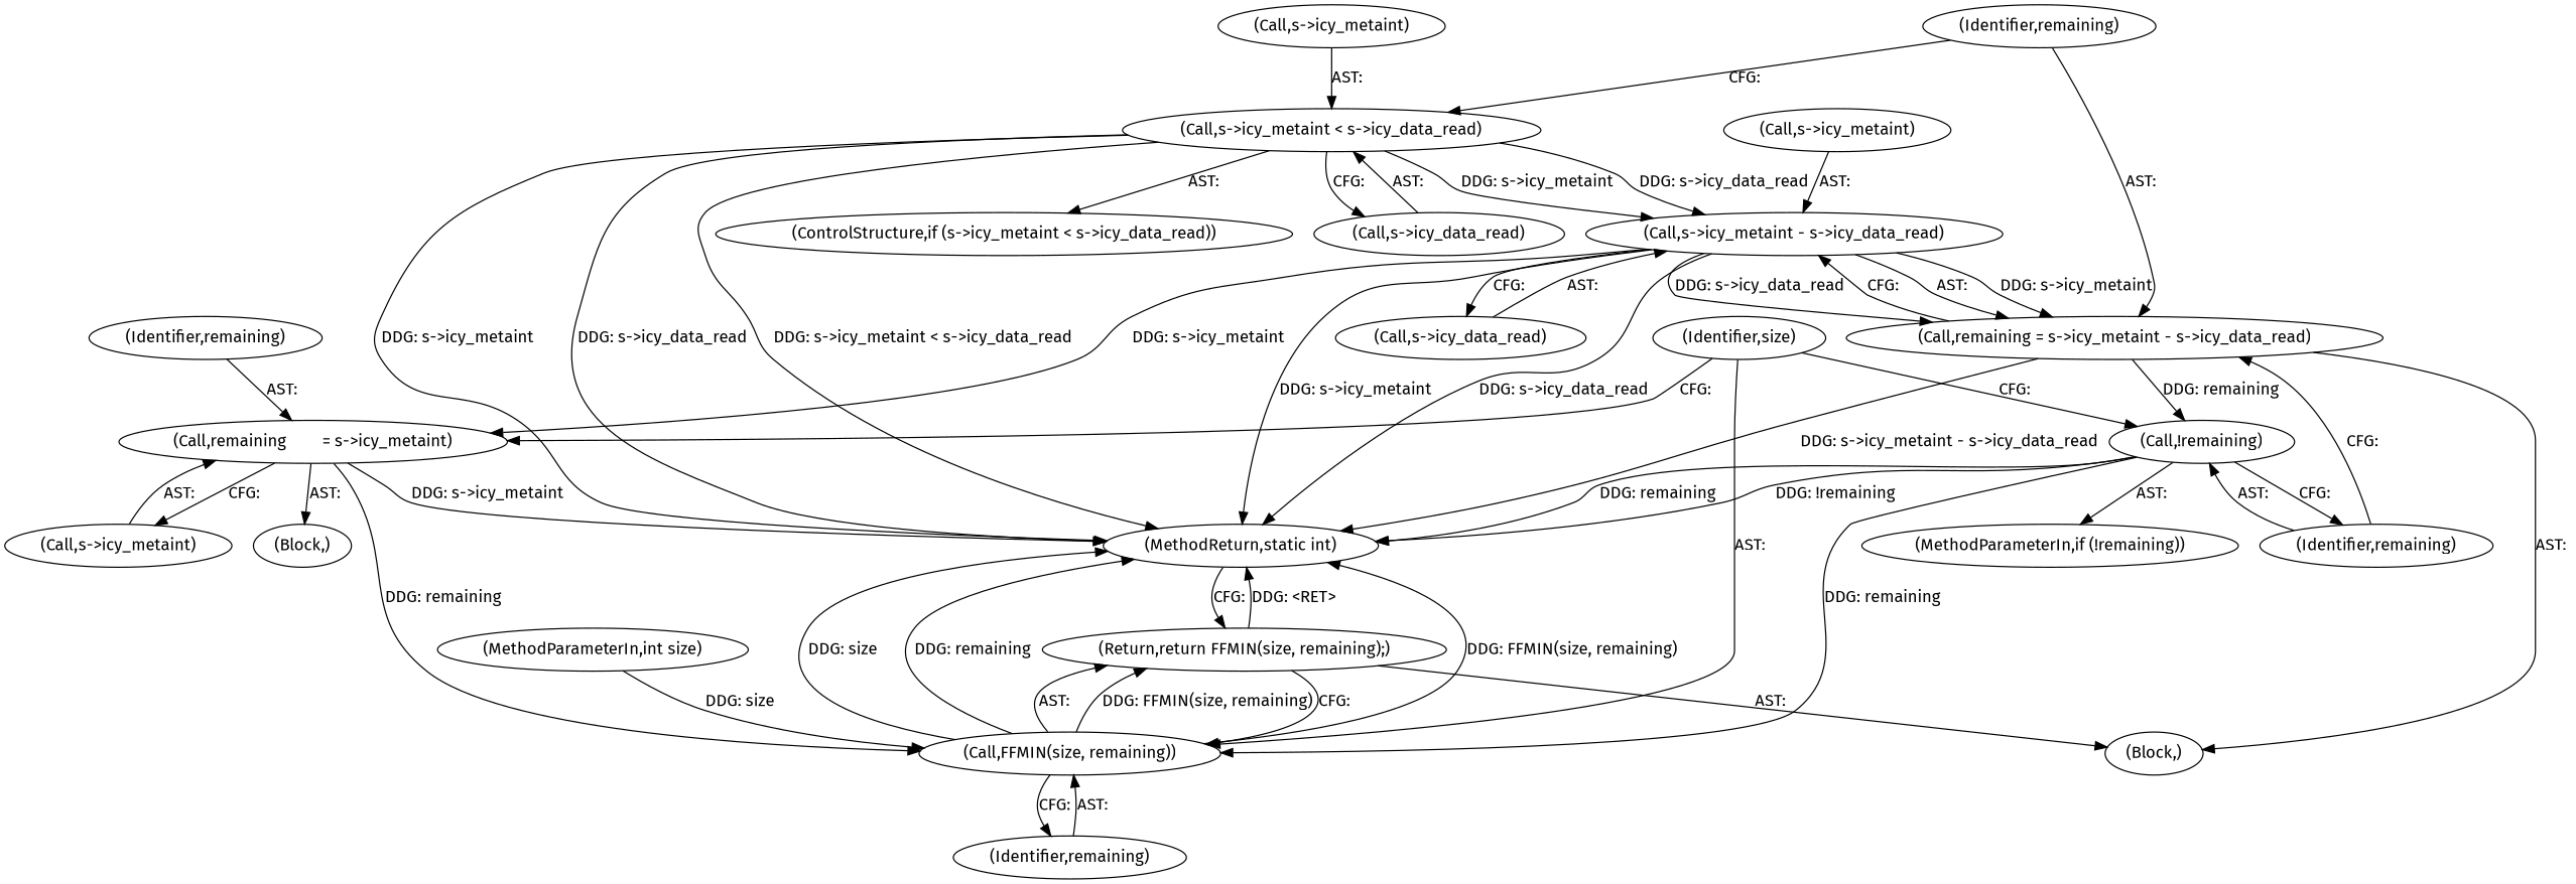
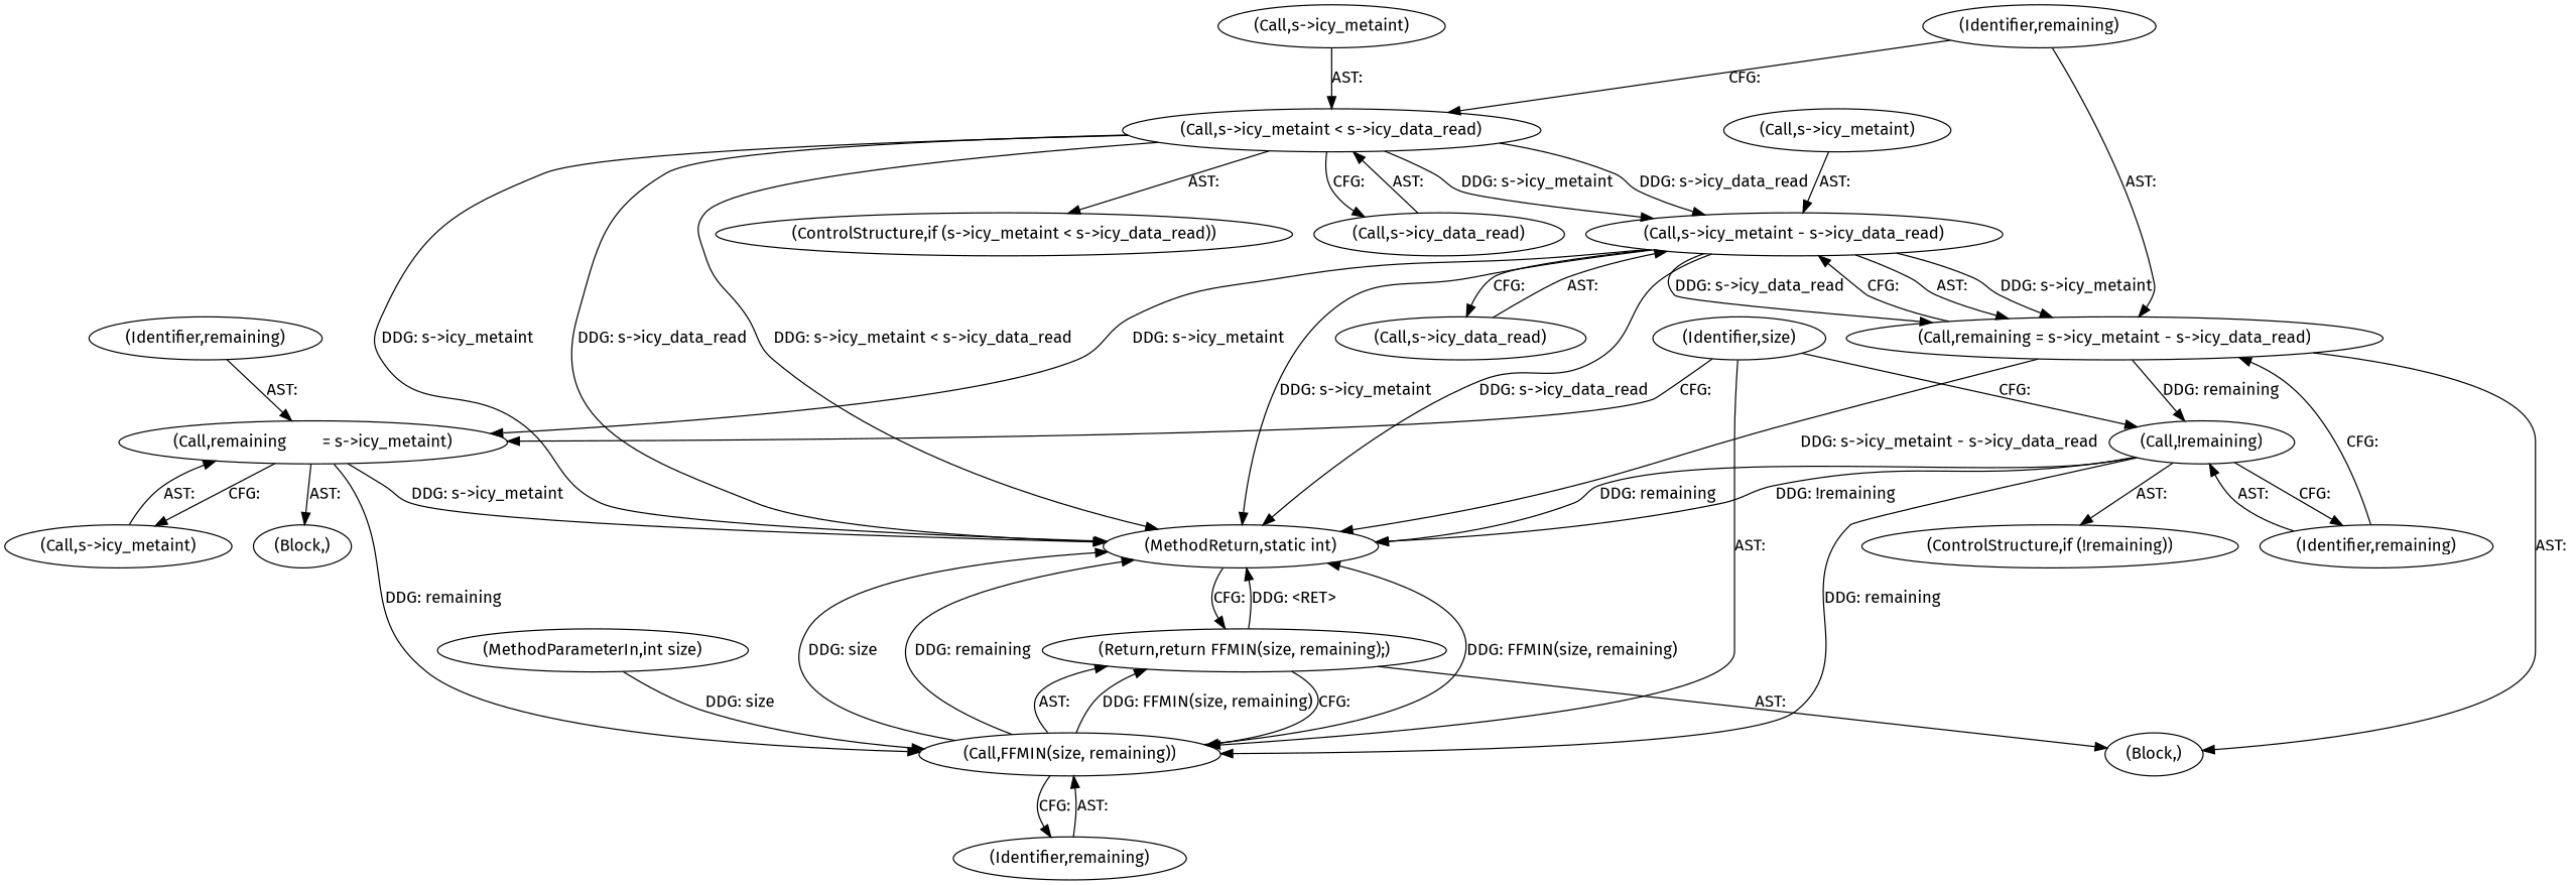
  digraph {
    fontname="Fira Sans"
    node [fontname="Fira Sans"]
    edge [fontname="Fira Sans"]
    n1 [label="(Call,s->icy_metaint - s->icy_data_read)"]
    n2 [label="(Call,remaining = s->icy_metaint - s->icy_data_read)"]
    n3 [label="(Call,remaining        = s->icy_metaint)"]
    n4 [label="(MethodReturn,static int)"]
    n5 [label="(Call,s->icy_data_read)"]
    n6 [label="(Call,!remaining)"]
    n7 [label="(Block,)"]
    n8 [label="(Call,FFMIN(size, remaining))"]
    n9 [label="(Call,s->icy_metaint)"]
    n10 [label="(Block,)"]
    n11 [label="(Return,return FFMIN(size, remaining);)"]
    n12 [label="(Call,s->icy_metaint < s->icy_data_read)"]
    n13 [label="(ControlStructure,if (s->icy_metaint < s->icy_data_read))"]
    n14 [label="(Call,s->icy_data_read)"]
-   n15 [label="(MethodParameterIn,if (!remaining))"]
+   n15 [label="(ControlStructure,if (!remaining))"]
    n16 [label="(Identifier,remaining)"]
    n17 [label="(Identifier,remaining)"]
    n18 [label="(MethodParameterIn,int size)"]
    n19 [label="(Call,s->icy_metaint)"]
    n20 [label="(Identifier,remaining)"]
    n21 [label="(Call,s->icy_metaint)"]
    n22 [label="(Identifier,size)"]
    n23 [label="(Identifier,remaining)"]
    n1 -> n2 [label="AST: "]
    n1 -> n2 [label="DDG: s->icy_metaint"]
    n1 -> n2 [label="DDG: s->icy_data_read"]
    n1 -> n3 [label="DDG: s->icy_metaint"]
    n1 -> n4 [label="DDG: s->icy_metaint"]
    n1 -> n4 [label="DDG: s->icy_data_read"]
    n1 -> n5 [label="CFG: "]
    n2 -> n1 [label="CFG: "]
    n2 -> n4 [label="DDG: s->icy_metaint - s->icy_data_read"]
    n2 -> n6 [label="DDG: remaining"]
    n2 -> n7 [label="AST: "]
    n3 -> n4 [label="DDG: s->icy_metaint"]
    n3 -> n8 [label="DDG: remaining"]
    n3 -> n9 [label="CFG: "]
    n3 -> n10 [label="AST: "]
    n4 -> n11 [label="CFG: "]
    n5 -> n1 [label="AST: "]
    n6 -> n4 [label="DDG: !remaining"]
    n6 -> n4 [label="DDG: remaining"]
    n6 -> n8 [label="DDG: remaining"]
    n6 -> n15 [label="AST: "]
    n6 -> n16 [label="CFG: "]
    n8 -> n4 [label="DDG: size"]
    n8 -> n4 [label="DDG: remaining"]
    n8 -> n4 [label="DDG: FFMIN(size, remaining)"]
    n8 -> n11 [label="AST: "]
    n8 -> n11 [label="DDG: FFMIN(size, remaining)"]
    n8 -> n17 [label="CFG: "]
    n9 -> n3 [label="AST: "]
    n11 -> n4 [label="DDG: <RET>"]
    n11 -> n7 [label="AST: "]
    n11 -> n8 [label="CFG: "]
    n12 -> n1 [label="DDG: s->icy_metaint"]
    n12 -> n1 [label="DDG: s->icy_data_read"]
    n12 -> n4 [label="DDG: s->icy_metaint"]
    n12 -> n4 [label="DDG: s->icy_data_read"]
    n12 -> n4 [label="DDG: s->icy_metaint < s->icy_data_read"]
    n12 -> n13 [label="AST: "]
    n12 -> n14 [label="CFG: "]
    n14 -> n12 [label="AST: "]
    n16 -> n2 [label="CFG: "]
    n16 -> n6 [label="AST: "]
    n17 -> n8 [label="AST: "]
    n18 -> n8 [label="DDG: size"]
    n19 -> n1 [label="AST: "]
    n20 -> n2 [label="AST: "]
    n20 -> n12 [label="CFG: "]
    n21 -> n12 [label="AST: "]
    n22 -> n3 [label="CFG: "]
    n22 -> n6 [label="CFG: "]
    n22 -> n8 [label="AST: "]
    n23 -> n3 [label="AST: "]
  }
